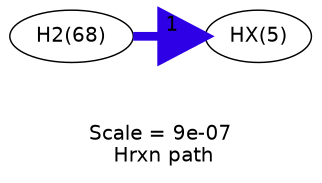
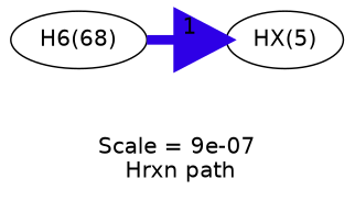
  digraph {
    fontname=Helvetica
    label="Scale = 9e-07\l Hrxn path"
    rankdir=LR
    node [fontname=Helvetica]
-   n1 [label="H2(68)"]
+   n1 [label="H6(68)"]
    n2 [label="HX(5)"]
    n1 -> n2 [arrowsize=3 color="0.7, 1.5, 0.9" fontname=Helvetica label=" 1" style="setlinewidth(6)"]
  }
